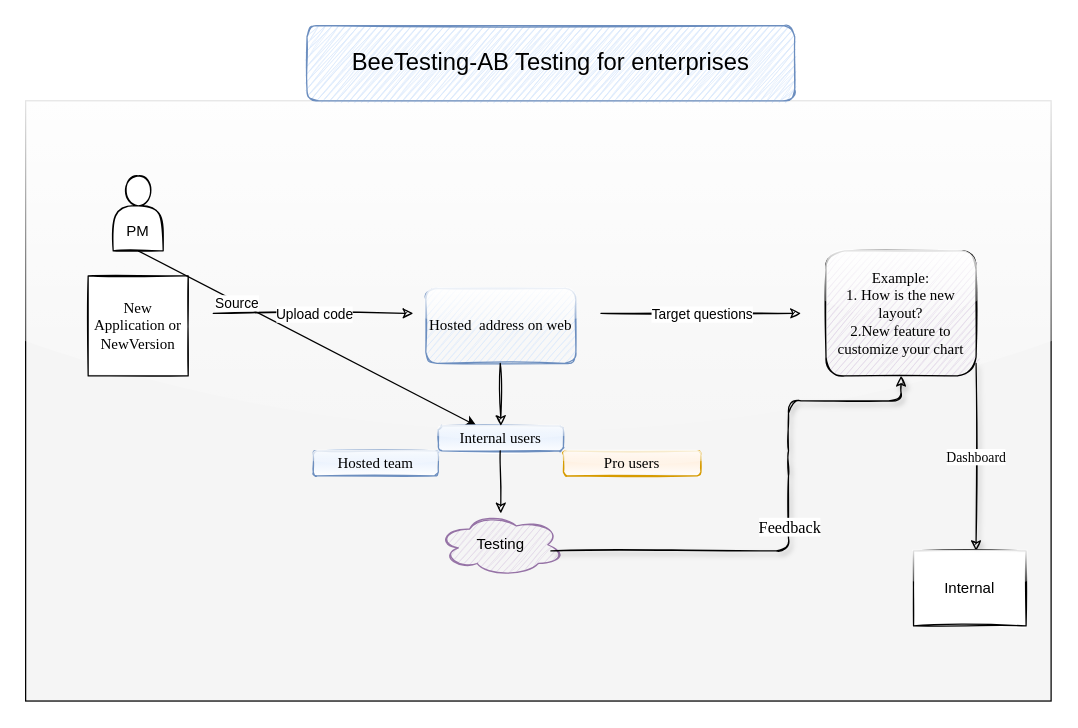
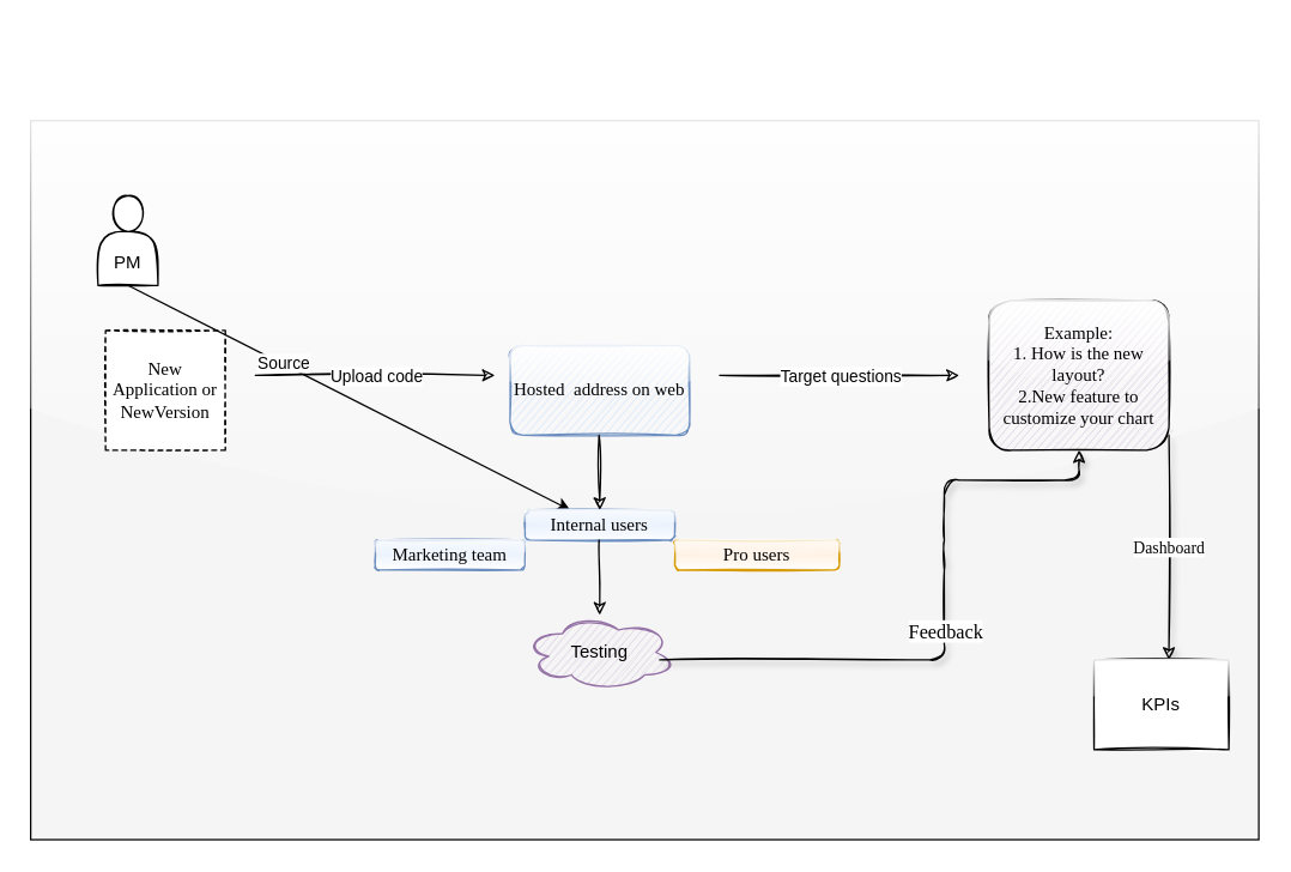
  <mxCell id="0" />
  <mxCell id="1" parent="0" />
  <mxCell id="2" value="" style="rounded=0;whiteSpace=wrap;html=1;fillColor=#f5f5f5;fontColor=#333333;sketch=0;glass=1;shadow=0;" vertex="1" parent="1"><mxGeometry x="20" y="80" width="820" height="480" as="geometry" /></mxCell>
- <mxCell id="3" value="&lt;font style=&quot;font-size: 19px&quot;&gt;BeeTesting-AB Testing for enterprises&lt;/font&gt;" style="rounded=1;whiteSpace=wrap;html=1;fillColor=#dae8fc;strokeColor=#6c8ebf;sketch=1;fillStyle=zigzag;" vertex="1" parent="1"><mxGeometry x="245" y="20" width="390" height="60" as="geometry" /></mxCell>
- <mxCell id="4" value="&lt;font face=&quot;Comic Sans MS&quot;&gt;New Application or NewVersion&lt;/font&gt;" style="whiteSpace=wrap;html=1;aspect=fixed;rounded=0;shadow=0;glass=0;sketch=1;" vertex="1" parent="1"><mxGeometry x="70" y="220" width="80" height="80" as="geometry" /></mxCell>
- <mxCell id="5" value="&lt;br&gt;&lt;br&gt;PM" style="shape=actor;whiteSpace=wrap;html=1;sketch=1;" vertex="1" parent="1"><mxGeometry x="90" y="140" width="40" height="60" as="geometry" /></mxCell>
+ <mxCell id="4" value="&lt;font face=&quot;Comic Sans MS&quot;&gt;New Application or NewVersion&lt;/font&gt;" style="whiteSpace=wrap;html=1;aspect=fixed;rounded=0;shadow=0;glass=0;sketch=1;dashed=1;" vertex="1" parent="1"><mxGeometry x="70" y="220" width="80" height="80" as="geometry" /></mxCell>
+ <mxCell id="5" value="&lt;br&gt;&lt;br&gt;PM" style="shape=actor;whiteSpace=wrap;html=1;sketch=1;" vertex="1" parent="1"><mxGeometry x="65" y="130" width="40" height="60" as="geometry" /></mxCell>
  <mxCell id="6" value="" style="endArrow=classic;html=1;exitX=0.5;exitY=1;exitDx=0;exitDy=0;" edge="1" parent="1" source="5" target="14"><mxGeometry width="50" height="50" relative="1" as="geometry"><mxPoint x="430" y="400" as="sourcePoint" /><mxPoint x="480" y="350" as="targetPoint" /></mxGeometry></mxCell>
  <mxCell id="7" value="" style="endArrow=classic;html=1;sketch=1;" edge="1" parent="1"><mxGeometry relative="1" as="geometry"><mxPoint x="170" y="250" as="sourcePoint" /><mxPoint x="330" y="250" as="targetPoint" /></mxGeometry></mxCell>
  <mxCell id="8" value="Upload code" style="edgeLabel;resizable=0;html=1;align=center;verticalAlign=middle;" connectable="0" vertex="1" parent="7"><mxGeometry relative="1" as="geometry" /></mxCell>
  <mxCell id="9" value="Source" style="edgeLabel;resizable=0;html=1;align=left;verticalAlign=bottom;" connectable="0" vertex="1" parent="7"><mxGeometry x="-1" relative="1" as="geometry" /></mxCell>
  <mxCell id="10" value="&lt;font face=&quot;Comic Sans MS&quot;&gt;Hosted &amp;nbsp;address on web&lt;/font&gt;" style="rounded=1;whiteSpace=wrap;html=1;shadow=0;glass=1;sketch=1;strokeColor=#6c8ebf;fillColor=#dae8fc;" vertex="1" parent="1"><mxGeometry x="340" y="230" width="120" height="60" as="geometry" /></mxCell>
  <mxCell id="11" value="" style="endArrow=classic;html=1;sketch=1;" edge="1" parent="1"><mxGeometry relative="1" as="geometry"><mxPoint x="480" y="250" as="sourcePoint" /><mxPoint x="640" y="250" as="targetPoint" /></mxGeometry></mxCell>
  <mxCell id="12" value="Target questions" style="edgeLabel;resizable=0;html=1;align=center;verticalAlign=middle;" connectable="0" vertex="1" parent="11"><mxGeometry relative="1" as="geometry" /></mxCell>
  <mxCell id="13" value="&lt;font face=&quot;Comic Sans MS&quot;&gt;Example:&lt;br&gt;1. How is the new layout?&lt;br&gt;2.New feature to customize your chart&lt;br&gt;&lt;/font&gt;" style="rounded=1;whiteSpace=wrap;html=1;shadow=0;glass=1;sketch=1;fillColor=#e1d5e7;" vertex="1" parent="1"><mxGeometry x="660" y="200" width="120" height="100" as="geometry" /></mxCell>
  <mxCell id="14" value="&lt;font face=&quot;Comic Sans MS&quot;&gt;Internal users&lt;/font&gt;" style="rounded=1;whiteSpace=wrap;html=1;shadow=0;glass=1;sketch=1;strokeColor=#6c8ebf;fillColor=#dae8fc;gradientColor=#ffffff;" vertex="1" parent="1"><mxGeometry x="350" y="340" width="100" height="20" as="geometry" /></mxCell>
- <mxCell id="15" value="&lt;font face=&quot;Comic Sans MS&quot;&gt;Hosted team&lt;/font&gt;" style="rounded=1;whiteSpace=wrap;html=1;shadow=0;glass=1;sketch=1;strokeColor=#6c8ebf;fillColor=#dae8fc;gradientColor=#ffffff;" vertex="1" parent="1"><mxGeometry x="250" y="360" width="100" height="20" as="geometry" /></mxCell>
+ <mxCell id="15" value="&lt;font face=&quot;Comic Sans MS&quot;&gt;Marketing team&lt;/font&gt;" style="rounded=1;whiteSpace=wrap;html=1;shadow=0;glass=1;sketch=1;strokeColor=#6c8ebf;fillColor=#dae8fc;gradientColor=#ffffff;" vertex="1" parent="1"><mxGeometry x="250" y="360" width="100" height="20" as="geometry" /></mxCell>
  <mxCell id="16" value="&lt;font face=&quot;Comic Sans MS&quot;&gt;Pro users&lt;/font&gt;" style="rounded=1;whiteSpace=wrap;html=1;shadow=0;glass=1;sketch=1;strokeColor=#d79b00;fillColor=#ffe6cc;gradientColor=#ffffff;" vertex="1" parent="1"><mxGeometry x="450" y="360" width="110" height="20" as="geometry" /></mxCell>
  <mxCell id="17" value="" style="endArrow=classic;html=1;sketch=1;" edge="1" parent="1"><mxGeometry width="50" height="50" relative="1" as="geometry"><mxPoint x="399.5" y="290" as="sourcePoint" /><mxPoint x="400" y="340" as="targetPoint" /></mxGeometry></mxCell>
  <mxCell id="18" value="Testing" style="ellipse;shape=cloud;whiteSpace=wrap;html=1;rounded=1;shadow=0;glass=1;sketch=1;strokeColor=#9673a6;fillColor=#e1d5e7;" vertex="1" parent="1"><mxGeometry x="350" y="410" width="100" height="50" as="geometry" /></mxCell>
  <mxCell id="19" value="" style="endArrow=classic;html=1;sketch=1;" edge="1" parent="1"><mxGeometry width="50" height="50" relative="1" as="geometry"><mxPoint x="399.5" y="360" as="sourcePoint" /><mxPoint x="400" y="410" as="targetPoint" /></mxGeometry></mxCell>
  <mxCell id="20" value="" style="endArrow=classic;html=1;entryX=0.5;entryY=1;entryDx=0;entryDy=0;sketch=1;shadow=1;" edge="1" parent="1" target="13"><mxGeometry relative="1" as="geometry"><mxPoint x="440" y="440" as="sourcePoint" /><mxPoint x="800" y="320" as="targetPoint" /><Array as="points"><mxPoint x="630" y="440" /><mxPoint x="630" y="370" /><mxPoint x="630" y="320" /><mxPoint x="720" y="320" /></Array></mxGeometry></mxCell>
  <mxCell id="21" value="&lt;font face=&quot;Comic Sans MS&quot; style=&quot;font-size: 13px&quot;&gt;Feedback&lt;/font&gt;" style="edgeLabel;resizable=0;html=1;align=center;verticalAlign=middle;" connectable="0" vertex="1" parent="20"><mxGeometry relative="1" as="geometry" /></mxCell>
  <mxCell id="22" value="&lt;font face=&quot;Comic Sans MS&quot;&gt;Dashboard&lt;/font&gt;" style="endArrow=classic;html=1;shadow=1;sketch=1;" edge="1" parent="1"><mxGeometry width="50" height="50" relative="1" as="geometry"><mxPoint x="780" y="290" as="sourcePoint" /><mxPoint x="780" y="440" as="targetPoint" /></mxGeometry></mxCell>
- <mxCell id="23" value="Internal" style="rounded=0;whiteSpace=wrap;html=1;shadow=0;glass=1;sketch=1;strokeColor=#000000;gradientColor=#ffffff;" vertex="1" parent="1"><mxGeometry x="730" y="440" width="90" height="60" as="geometry" /></mxCell>
+ <mxCell id="23" value="KPIs" style="rounded=0;whiteSpace=wrap;html=1;shadow=0;glass=1;sketch=1;strokeColor=#000000;gradientColor=#ffffff;" vertex="1" parent="1"><mxGeometry x="730" y="440" width="90" height="60" as="geometry" /></mxCell>
